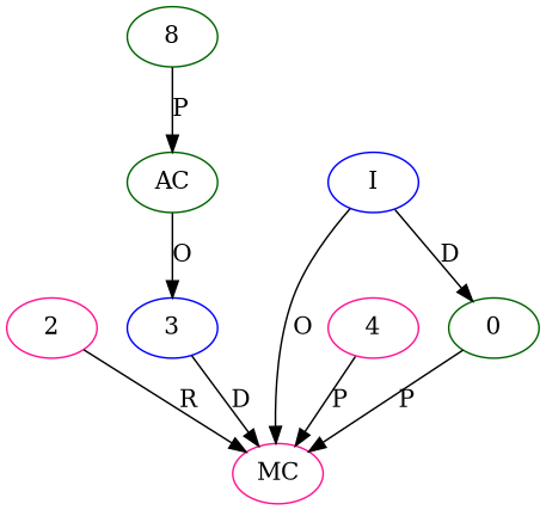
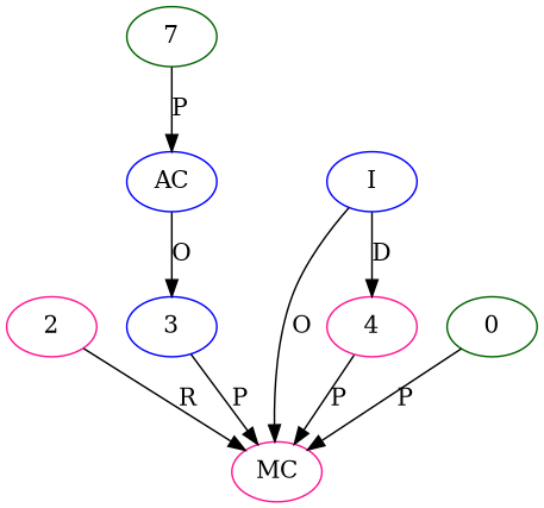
  digraph {
    node [color=deeppink t=int]
    n1 [l=253 label=MC s="add()" t=DateTimeField]
    2 [n=field t=OffsetDateTimeField]
    3 [color=blue v=33]
    4 [n=values t="int[]"]
    n5 [color=darkgreen label=0 n=values t="int[]"]
-   n6 [color=darkgreen l=251 label=AC]
-   7 [color=darkgreen v=0 label=8]
+   n6 [color=blue l=251 label=AC]
+   7 [color=darkgreen v=0]
    n8 [color=blue l=253 label=I t=TimeOfDay]
    2 -> n1 [label=R]
-   3 -> n1 [label=D]
+   3 -> n1 [label=P]
    4 -> n1 [label=P]
    n5 -> n1 [label=P]
    n6 -> 3 [label=O]
    7 -> n6 [label=P]
    n8 -> n1 [label=O]
-   n8 -> n5 [label=D]
+   n8 -> 4 [label=D]
  }
